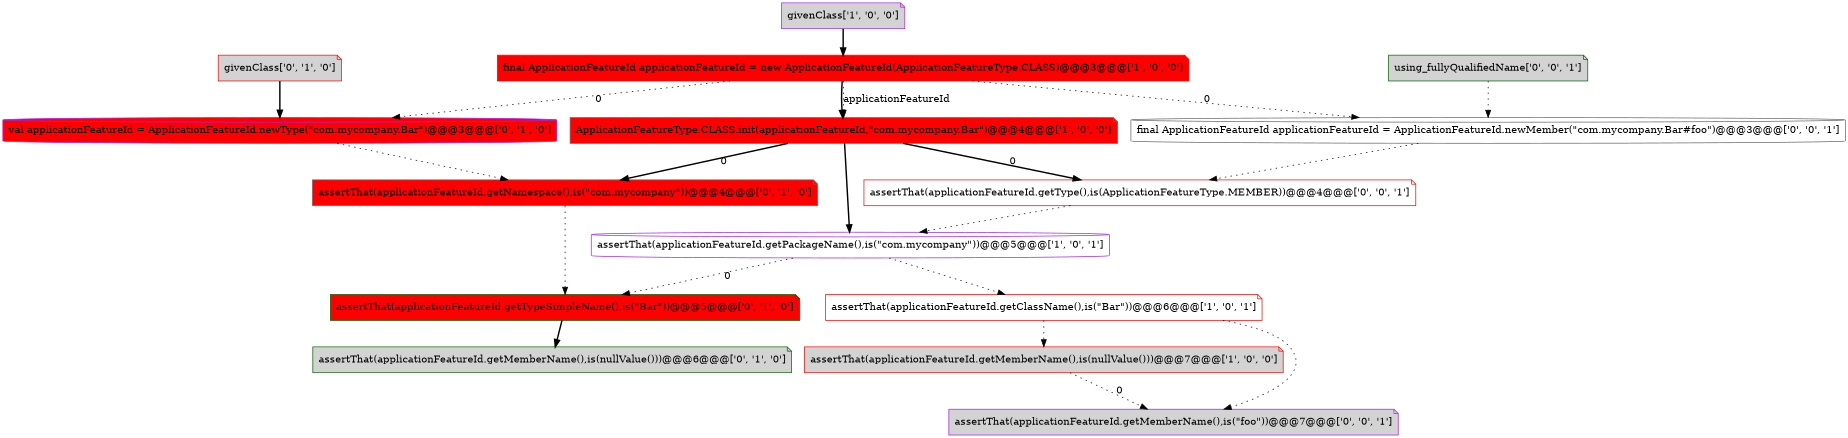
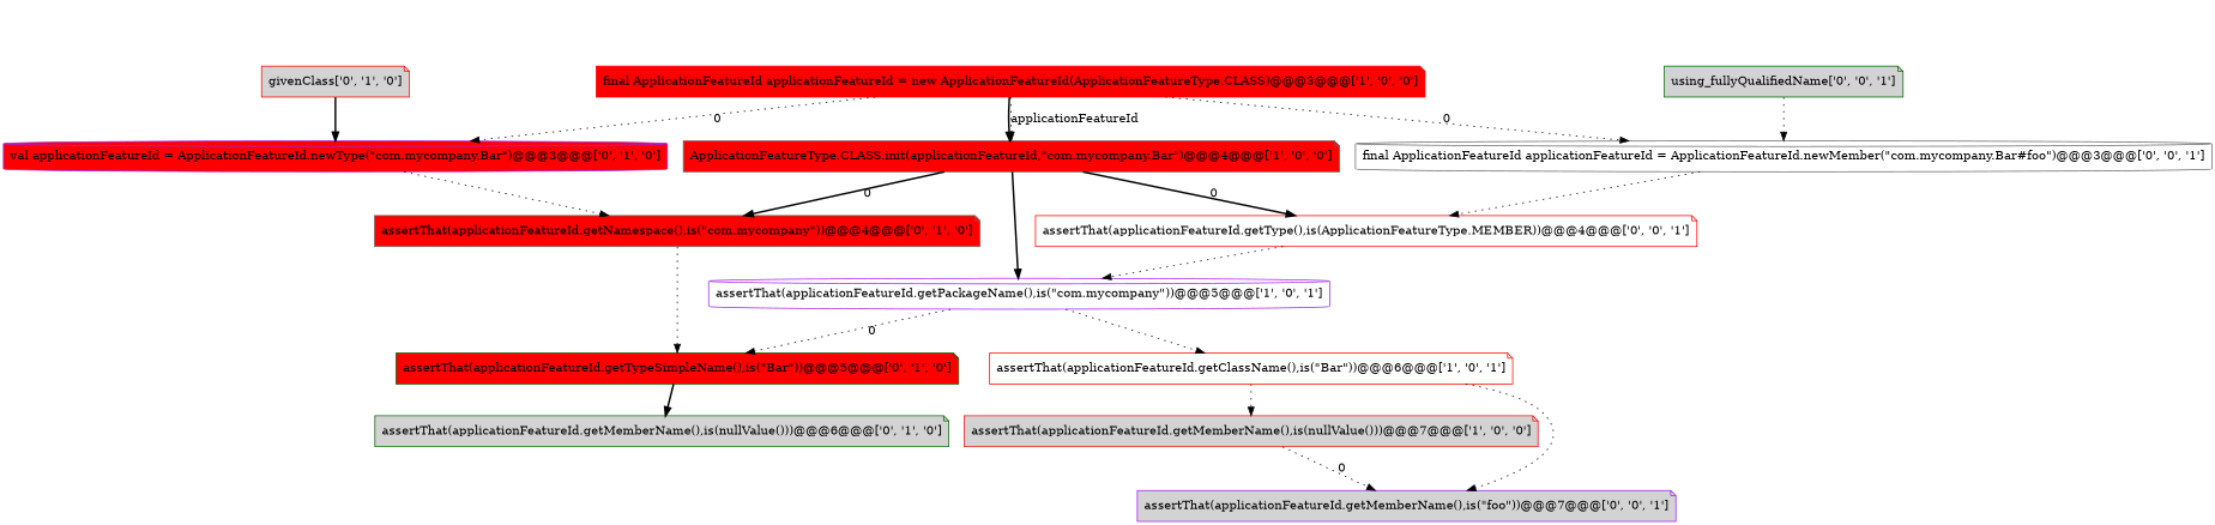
  digraph {
    node [fillcolor=lightgray shape=note style=filled color=red]
    edge [style=dotted]
    n1 [label="assertThat(applicationFeatureId.getMemberName(),is(nullValue()))@@@7@@@['1', '0', '0']"]
    n2 [label="assertThat(applicationFeatureId.getMemberName(),is(\"foo\"))@@@7@@@['0', '0', '1']" color=purple]
    n3 [fillcolor=red label="assertThat(applicationFeatureId.getNamespace(),is(\"com.mycompany\"))@@@4@@@['0', '1', '0']" color=gray40]
    n4 [fillcolor=red label="assertThat(applicationFeatureId.getTypeSimpleName(),is(\"Bar\"))@@@5@@@['0', '1', '0']" color=darkgreen]
    n5 [fillcolor=white label="assertThat(applicationFeatureId.getPackageName(),is(\"com.mycompany\"))@@@5@@@['1', '0', '1']" shape=cylinder color=purple]
    n6 [fillcolor=white label="assertThat(applicationFeatureId.getClassName(),is(\"Bar\"))@@@6@@@['1', '0', '1']"]
    n7 [label="givenClass['0', '1', '0']"]
    n8 [fillcolor=red label="val applicationFeatureId = ApplicationFeatureId.newType(\"com.mycompany.Bar\")@@@3@@@['0', '1', '0']" shape=cylinder color=purple]
    n9 [fillcolor=red label="ApplicationFeatureType.CLASS.init(applicationFeatureId,\"com.mycompany.Bar\")@@@4@@@['1', '0', '0']" color=gray40]
    n10 [fillcolor=white label="assertThat(applicationFeatureId.getType(),is(ApplicationFeatureType.MEMBER))@@@4@@@['0', '0', '1']"]
    n11 [label="assertThat(applicationFeatureId.getMemberName(),is(nullValue()))@@@6@@@['0', '1', '0']" color=darkgreen]
    n12 [fillcolor=white label="final ApplicationFeatureId applicationFeatureId = ApplicationFeatureId.newMember(\"com.mycompany.Bar#foo\")@@@3@@@['0', '0', '1']" shape=cylinder color=gray40]
-   n13 [label="givenClass['1', '0', '0']" color=purple]
    n14 [fillcolor=red label="final ApplicationFeatureId applicationFeatureId = new ApplicationFeatureId(ApplicationFeatureType.CLASS)@@@3@@@['1', '0', '0']"]
    n15 [label="using_fullyQualifiedName['0', '0', '1']" color=darkgreen]
    n1 -> n2 [label=0]
    n3 -> n4
    n4 -> n11 [style=bold]
    n5 -> n4 [label=0]
    n5 -> n6
    n6 -> n1
    n6 -> n2
    n7 -> n8 [style=bold]
    n8 -> n3
    n9 -> n3 [label=0 style=bold]
    n9 -> n5 [style=bold]
    n9 -> n10 [label=0 style=bold]
    n10 -> n5
    n12 -> n10
-   n13 -> n14 [style=bold]
    n14 -> n8 [label=0]
    n14 -> n9 [style=bold]
    n14 -> n9 [label=applicationFeatureId]
    n14 -> n12 [label=0]
    n15 -> n12
  }
